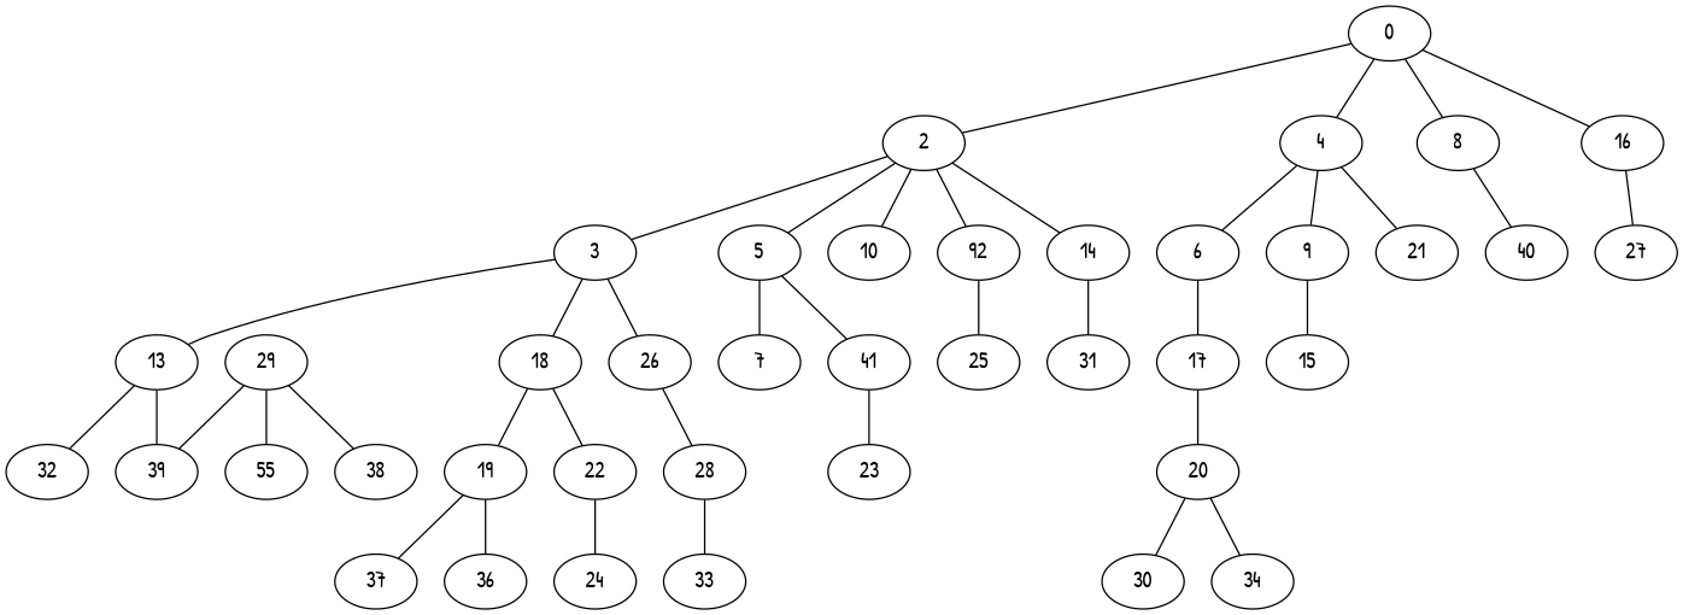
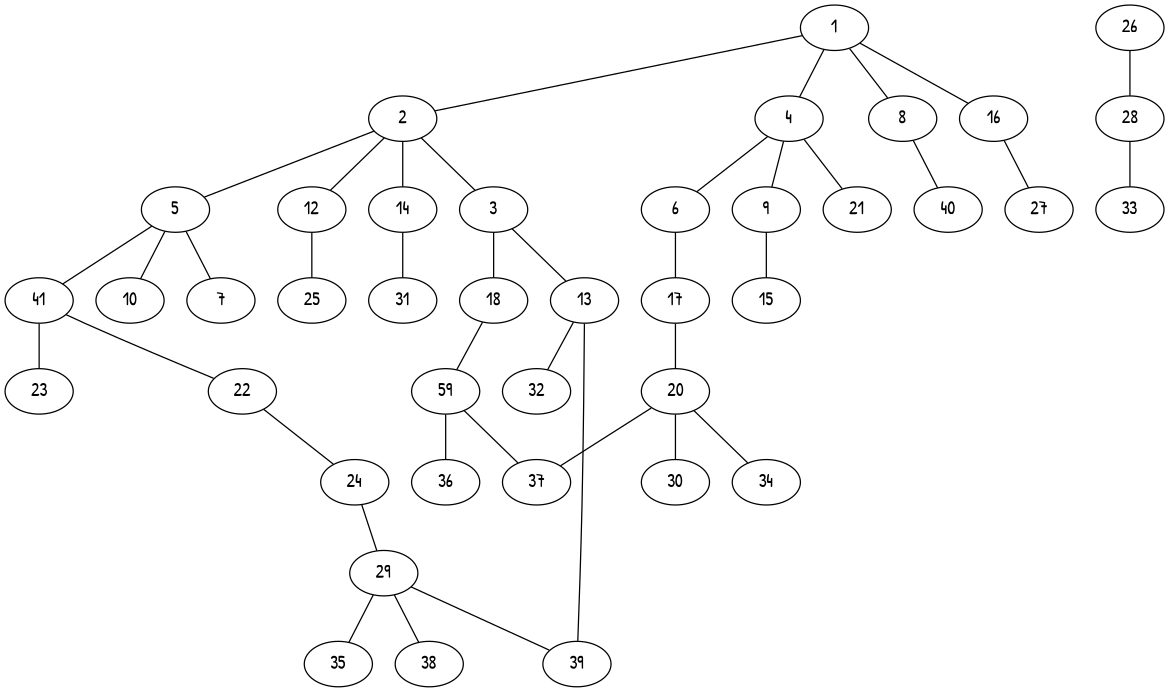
  graph {
    fontname="Patrick Hand"
    node [fontname="Patrick Hand"]
    edge [fontname="Patrick Hand"]
-   1 [label=0]
+   1
    2
    4
    8
    16
    3
    5
    10
-   12 [label=92]
+   12
    14
    6
    9
    21
    40
    27
    13
    18
    26
    7
    n20 [label=41]
    25
    31
    17
    15
    32
    39
-   19
+   19 [label=59]
    22
    28
    23
    37
    36
    24
    33
    20
    30
    34
    29
-   35 [label=55]
+   35
    38
    1 -- 2
    1 -- 4
    1 -- 8
    1 -- 16
    2 -- 3
    2 -- 5
-   2 -- 10
+   5 -- 10
    2 -- 12
    2 -- 14
    4 -- 6
    4 -- 9
    4 -- 21
    8 -- 40
    16 -- 27
    3 -- 13
    3 -- 18
-   3 -- 26
    5 -- 7
    5 -- n20
    12 -- 25
    14 -- 31
    6 -- 17
    9 -- 15
    13 -- 32
    13 -- 39
    18 -- 19
-   18 -- 22
+   n20 -- 22
    26 -- 28
    n20 -- 23
    17 -- 20
    19 -- 37
    19 -- 36
    22 -- 24
    28 -- 33
+   24 -- 29
+   20 -- 37
    20 -- 30
    20 -- 34
    29 -- 39
    29 -- 35
    29 -- 38
  }
